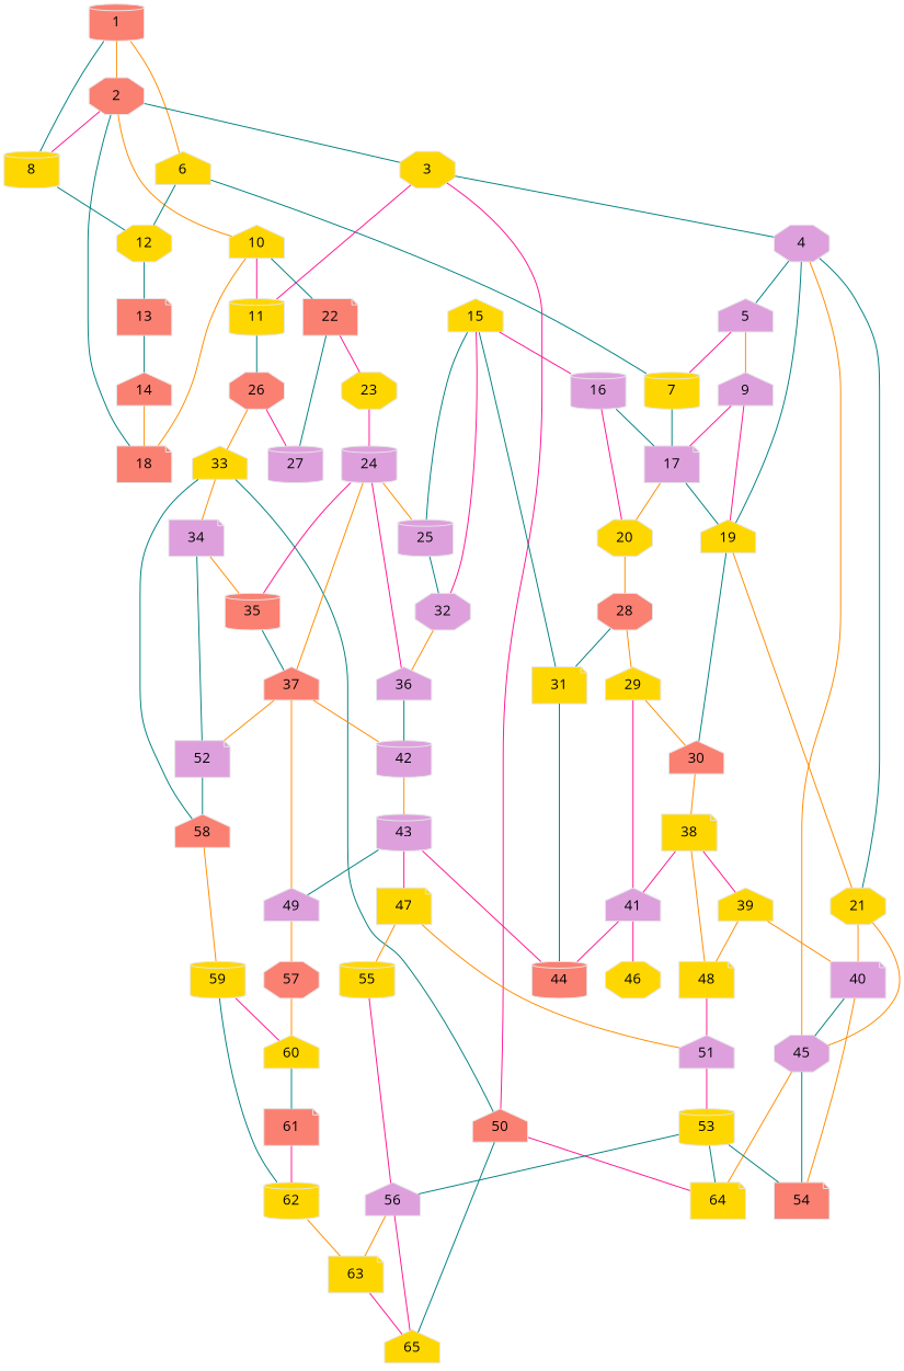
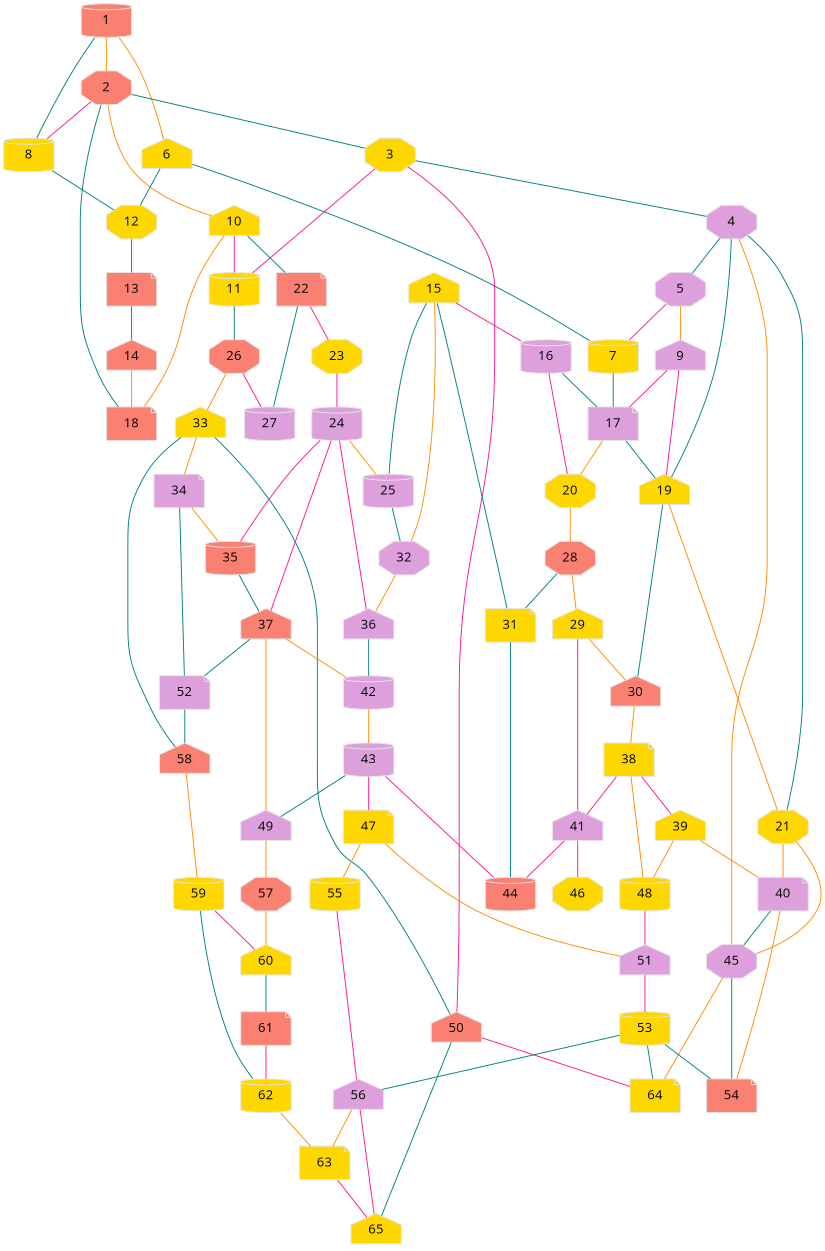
  graph {
    fontname="Open Sans"
    node [color=gray90 fillcolor=gold fontname="Open Sans" shape=house style=filled]
    edge [color=teal fontname="Open Sans" weight=1.0]
    1 [fillcolor=salmon shape=cylinder]
    2 [fillcolor=salmon shape=octagon]
    6
    8 [shape=cylinder]
    3 [shape=octagon]
    10
    18 [fillcolor=salmon shape=note]
    7 [shape=cylinder]
    12 [shape=octagon]
    4 [fillcolor=plum shape=octagon]
    11 [shape=cylinder]
    50 [fillcolor=salmon]
    22 [fillcolor=salmon shape=note]
-   5 [fillcolor=plum]
+   5 [fillcolor=plum shape=octagon]
    19
    21 [shape=octagon]
    45 [fillcolor=plum shape=octagon]
    26 [fillcolor=salmon shape=octagon]
    64 [shape=note]
    65
    9 [fillcolor=plum]
    30 [fillcolor=salmon]
    40 [fillcolor=plum shape=note]
    54 [fillcolor=salmon shape=note]
    17 [fillcolor=plum shape=note]
    13 [fillcolor=salmon shape=note]
    20 [shape=octagon]
    23 [shape=octagon]
    27 [fillcolor=plum shape=cylinder]
    33
    14 [fillcolor=salmon]
    16 [fillcolor=plum shape=cylinder]
    15
    25 [fillcolor=plum shape=cylinder]
    31 [shape=note]
    32 [fillcolor=plum shape=octagon]
    44 [fillcolor=salmon shape=cylinder]
    36 [fillcolor=plum]
    28 [fillcolor=salmon shape=octagon]
    38 [shape=note]
    29
    24 [fillcolor=plum shape=cylinder]
    35 [fillcolor=salmon shape=cylinder]
    37 [fillcolor=salmon]
    42 [fillcolor=plum shape=cylinder]
    52 [fillcolor=plum shape=note]
    49 [fillcolor=plum]
    34 [fillcolor=plum shape=note]
    58 [fillcolor=salmon]
    41 [fillcolor=plum]
    46 [shape=octagon]
    39
-   48 [shape=note]
+   48 [shape=cylinder]
    59 [shape=cylinder]
    43 [fillcolor=plum shape=cylinder]
    57 [fillcolor=salmon shape=octagon]
    51 [fillcolor=plum]
    47 [shape=note]
    55 [shape=cylinder]
    53 [shape=cylinder]
    56 [fillcolor=plum]
    60
    63 [shape=note]
    61 [fillcolor=salmon shape=note]
    62 [shape=cylinder]
    1 -- 2 [color=darkorange]
    1 -- 6 [color=darkorange]
    1 -- 8
    2 -- 8 [color=deeppink]
    2 -- 3
    2 -- 10 [color=darkorange]
    2 -- 18
    6 -- 7
    6 -- 12
    8 -- 12
    3 -- 4
    3 -- 11 [color=deeppink]
    3 -- 50 [color=deeppink]
    10 -- 18 [color=darkorange]
    10 -- 11 [color=deeppink]
    10 -- 22 [weight=2.0]
    7 -- 17
    12 -- 13
    4 -- 5
    4 -- 19
    4 -- 21
    4 -- 45 [color=darkorange]
    11 -- 26
    50 -- 64 [color=deeppink]
    50 -- 65
    22 -- 23 [color=deeppink weight=2.0]
    22 -- 27 [weight=2.0]
    5 -- 7 [color=deeppink]
    5 -- 9 [color=darkorange weight=2.0]
    19 -- 21 [color=darkorange]
    19 -- 30 [weight=2.0]
    21 -- 45 [color=darkorange]
    21 -- 40 [color=darkorange weight=2.0]
    45 -- 64 [color=darkorange weight=2.0]
    45 -- 54
    26 -- 27 [color=deeppink]
    26 -- 33 [color=darkorange]
    9 -- 19 [color=deeppink]
    9 -- 17 [color=deeppink]
    30 -- 38 [color=darkorange]
    40 -- 45
    40 -- 54 [color=darkorange]
    17 -- 19
    17 -- 20 [color=darkorange]
    13 -- 14 [weight=2.0]
    20 -- 28 [color=darkorange]
    23 -- 24 [color=deeppink weight=2.0]
    33 -- 50
    33 -- 34 [color=darkorange]
    33 -- 58
    14 -- 18 [color=darkorange]
    16 -- 17
    16 -- 20 [color=deeppink]
    15 -- 16 [color=deeppink]
    15 -- 25
    15 -- 31
-   15 -- 32 [color=deeppink]
+   15 -- 32 [color=darkorange]
    25 -- 32
    31 -- 44
    32 -- 36 [color=darkorange]
    36 -- 42
    28 -- 31
    28 -- 29 [color=darkorange]
    38 -- 41 [color=deeppink weight=2.0]
    38 -- 39 [color=deeppink]
    38 -- 48 [color=darkorange]
    29 -- 30 [color=darkorange]
    29 -- 41 [color=deeppink]
    24 -- 25 [color=darkorange]
    24 -- 36 [color=deeppink]
    24 -- 35 [color=deeppink]
-   24 -- 37 [color=darkorange]
+   24 -- 37 [color=deeppink]
    35 -- 37
    37 -- 42 [color=darkorange]
-   37 -- 52 [color=darkorange]
+   37 -- 52
    37 -- 49 [color=darkorange weight=2.0]
    42 -- 43 [color=darkorange]
    52 -- 58
    49 -- 57 [color=darkorange weight=2.0]
    34 -- 35 [color=darkorange]
    34 -- 52
    58 -- 59 [color=darkorange]
    41 -- 44 [color=deeppink]
    41 -- 46 [color=deeppink weight=2.0]
    39 -- 40 [color=darkorange weight=2.0]
    39 -- 48 [color=darkorange]
    48 -- 51 [color=deeppink]
    59 -- 60 [color=deeppink]
    59 -- 62
    43 -- 44 [color=deeppink]
    43 -- 49
    43 -- 47 [color=deeppink weight=2.0]
    57 -- 60 [color=darkorange weight=2.0]
    51 -- 53 [color=deeppink]
    47 -- 51 [color=darkorange]
    47 -- 55 [color=darkorange weight=2.0]
    55 -- 56 [color=deeppink]
    53 -- 64
    53 -- 54
    53 -- 56
    56 -- 65 [color=deeppink]
    56 -- 63 [color=darkorange]
    60 -- 61 [weight=3.0]
    63 -- 65 [color=deeppink]
    61 -- 62 [color=deeppink weight=3.0]
    62 -- 63 [color=darkorange]
  }
